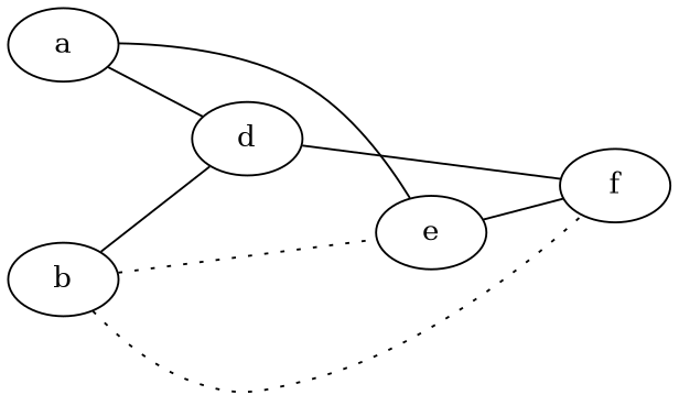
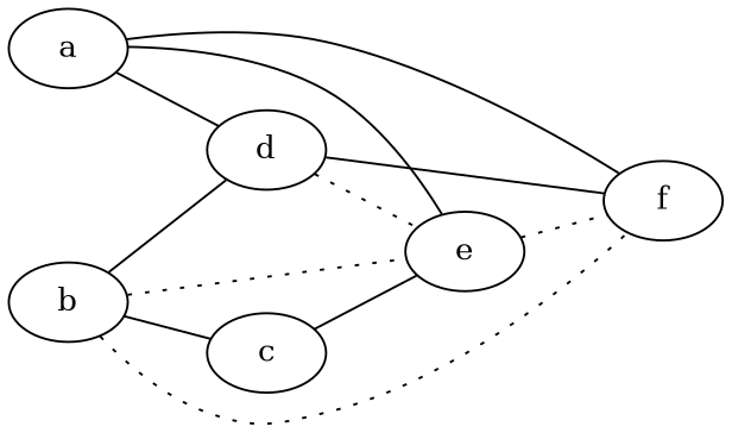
  graph {
    rankdir=LR
    a
    d
    e
    f
+   c
    b
    a -- d
    a -- e
+   a -- f
+   d -- e [style=dotted]
    d -- f
-   e -- f [style=solid]
+   e -- f [style=dotted]
+   c -- e
    b -- d
    b -- e [style=dotted]
    b -- f [style=dotted]
+   b -- c
  }
